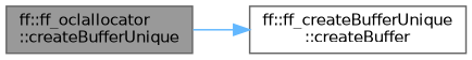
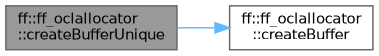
  digraph {
    rankdir=LR
    node [fontname=Helvetica fontsize=10 shape=box style=filled]
    n1 [color=gray40 fillcolor=grey60 fontcolor=black height=0.2 label="ff::ff_oclallocator\l::createBufferUnique" width=0.4]
-   n2 [color=grey40 fillcolor=white height=0.2 label="ff::ff_createBufferUnique\l::createBuffer" width=0.4]
+   n2 [color=grey40 fillcolor=white height=0.2 label="ff::ff_oclallocator\l::createBuffer" width=0.4]
    n1 -> n2 [color=steelblue1 fontname=Helvetica fontsize=10 labelfontname=Helvetica labelfontsize=10 style=solid]
  }
